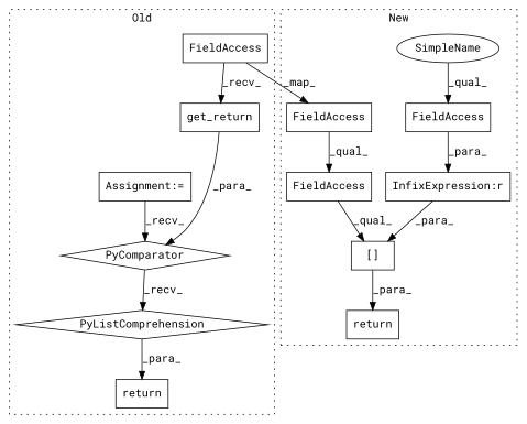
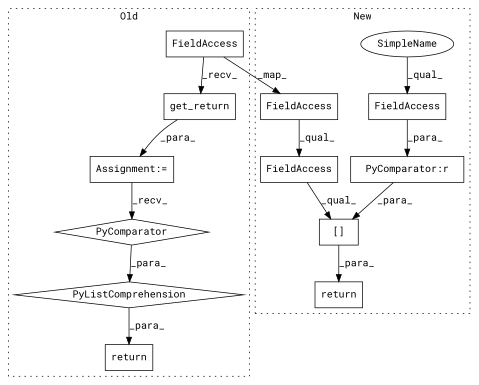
  digraph {
    fontname="Roboto Mono"
    node [a=22 fontname="Roboto Mono" l=8 s=6040 shape=box]
    edge [fontname="Roboto Mono"]
    n1 [a=32 l=9 label=get_return s=6195]
    n2 [a=7 l=49 label="Assignment:=" s=6179]
    n3 [a=109 l=115 label=PyListComprehension s=6477 shape=diamond]
    n4 [a=113 l=42 label=PyComparator s=6542 shape=diamond]
    n5 [label=FieldAccess s=6186]
    n6 [a=41 l=20 label=return s=6626]
    n7 [a=2 l="13,1" label="[]" s="6040,6057"]
-   n8 [a=27 l=4 label="InfixExpression:r" s=5819]
+   n8 [a=27 l=4 label="PyComparator:r" s=5819]
    n9 [l=12 label=FieldAccess]
    n10 [l=11 label=FieldAccess s=5808]
    n11 [label=FieldAccess]
    n12 [a=41 l=7 label=return s=6033]
    n13 [a=42 l=4 label=SimpleName s=5808 shape=ellipse]
    subgraph cluster_1 {
      label=Old
      style=dotted
      n1
      n2
      n3
      n4
      n5
      n6
    }
    subgraph cluster_2 {
      label=New
      style=dotted
      n7
      n8
      n9
      n10
      n11
      n12
      n13
    }
-   n1 -> n4 [label=_para_]
+   n1 -> n2 [label=_para_]
    n2 -> n4 [label=_recv_]
    n3 -> n6 [label=_para_]
-   n4 -> n3 [label=_recv_]
+   n4 -> n3 [label=_para_]
    n5 -> n1 [label=_recv_]
    n5 -> n11 [label=_map_]
    n7 -> n12 [label=_para_]
    n8 -> n7 [label=_para_]
    n9 -> n7 [label=_qual_]
    n10 -> n8 [label=_para_]
    n11 -> n9 [label=_qual_]
    n13 -> n10 [label=_qual_]
  }
